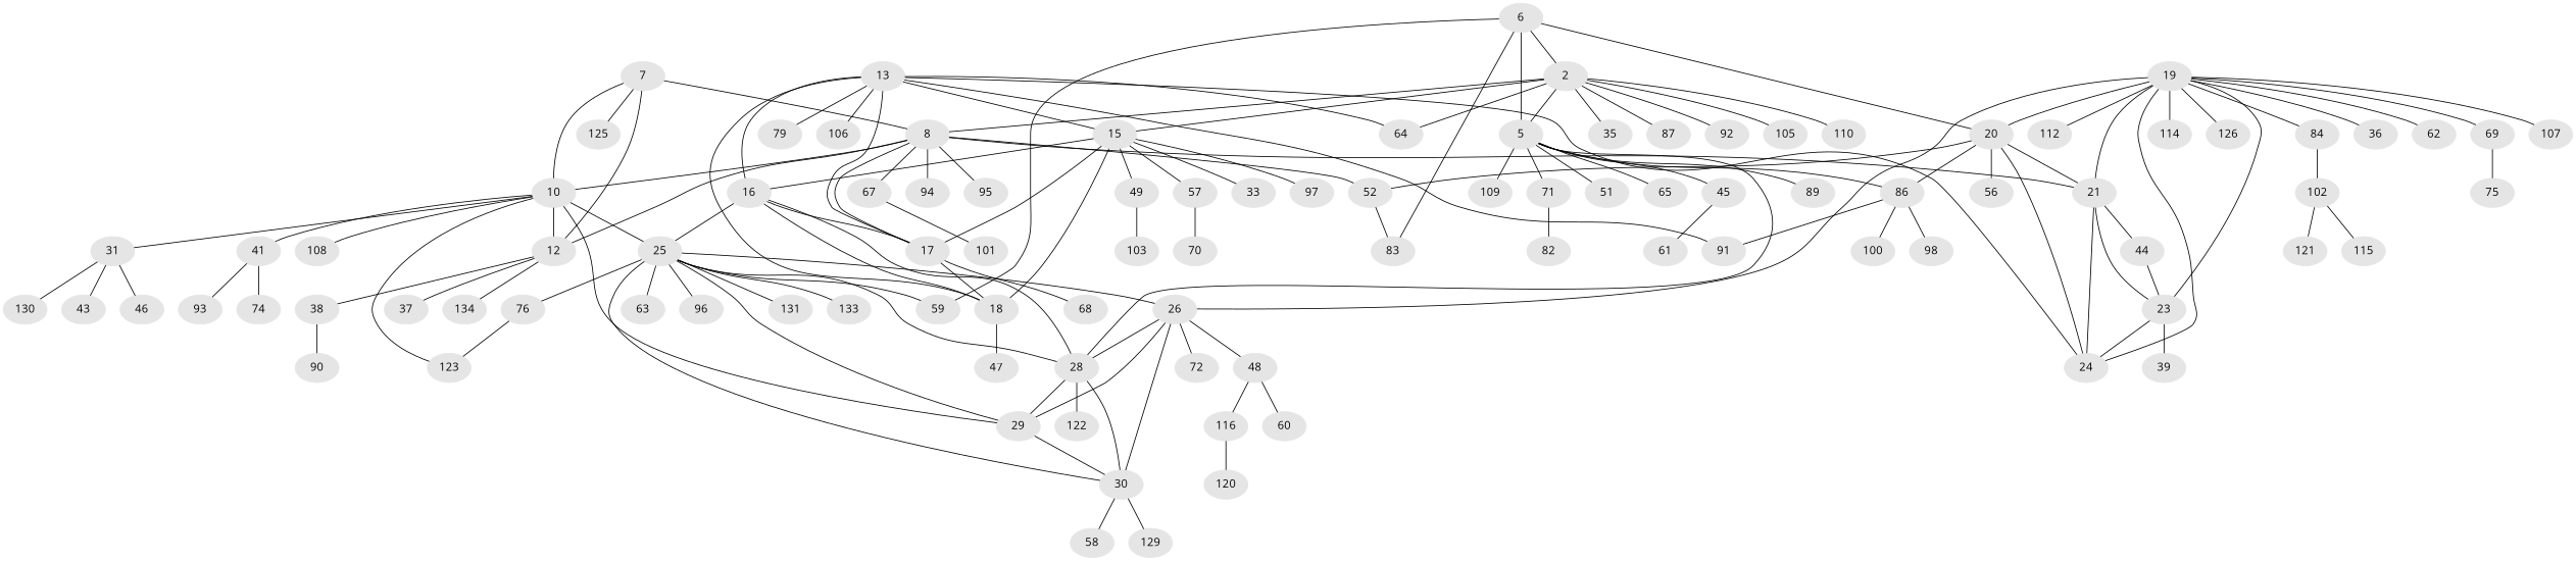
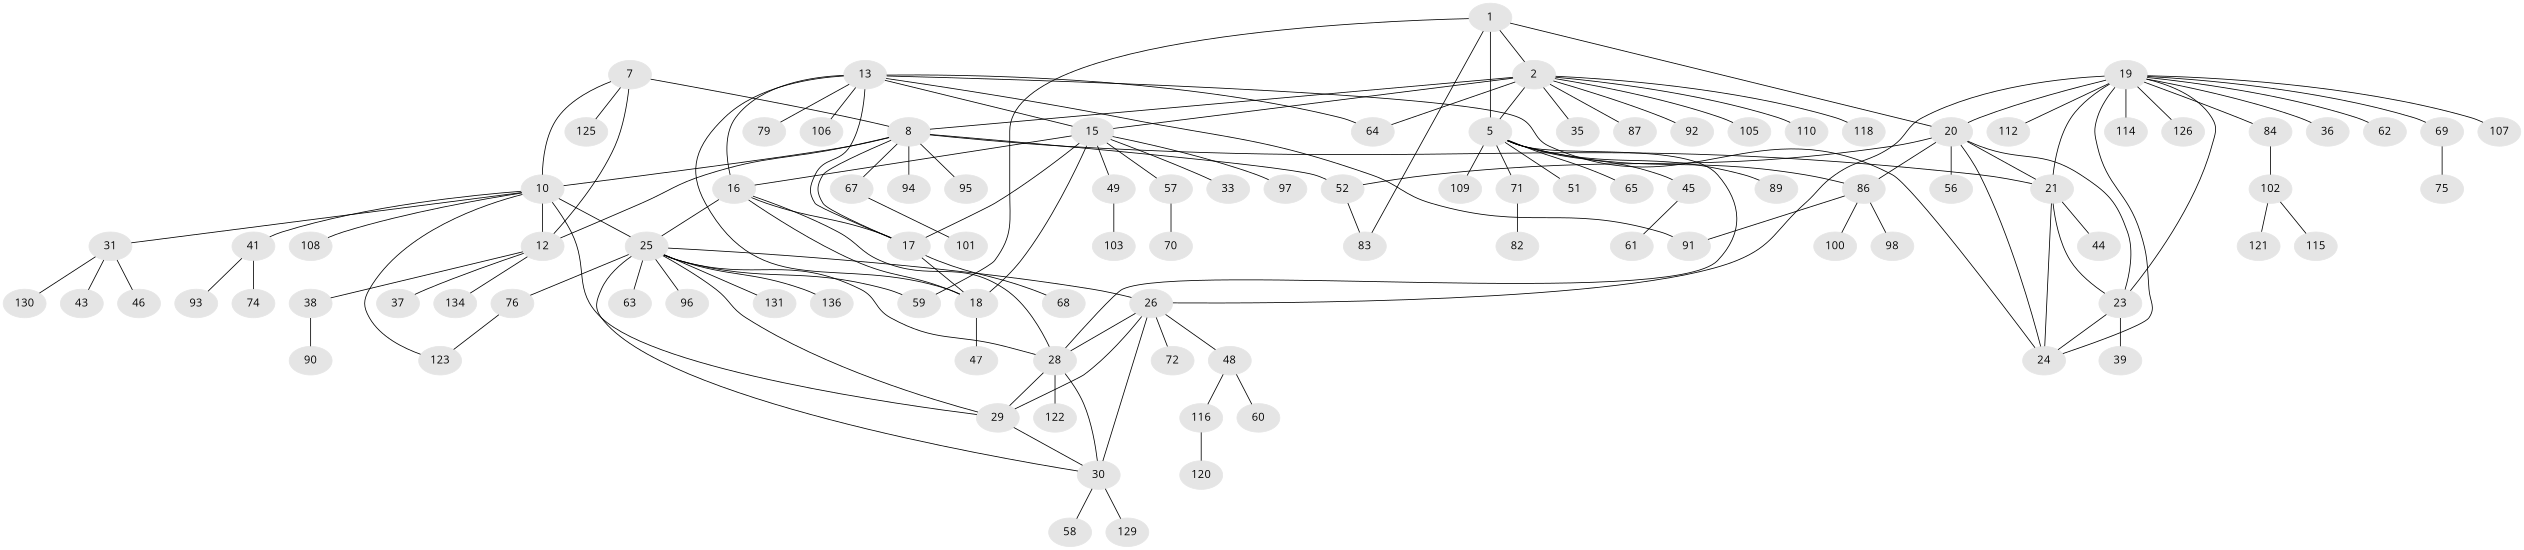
  graph {
    fontname="Open Sans"
    node [color=gray90 fontname="Open Sans" style=filled]
    edge [fontname="Open Sans"]
-   1 [super="+3" label=6]
+   1 [super="+3"]
    2 [super="+4"]
    5 [super="+6"]
    20 [super="+55"]
    59
    83
    8 [super="+9"]
    15 [super="+42"]
    35
    64 [super="+85"]
    87
    92
    105
    110
+   118
    28 [super="+81"]
    45
    51
    65
    71
    86 [super="+117"]
    89
    109
    21 [super="+111"]
    52 [super="+80"]
    24
    23 [super="+66"]
    56
    10 [super="+119"]
    12 [super="+34"]
    17
    67 [super="+78"]
    94
    95
    16 [super="+32"]
    18 [super="+104"]
    33
    49 [super="+53"]
    57 [super="+88"]
    97
    29 [super="+54"]
    30 [super="+77"]
    122
    61
    82
    91
    98
    100
    7 [super="+11"]
    125
    25 [super="+127"]
    31 [super="+73"]
    41 [super="+50"]
    108
    123
    37
    38
    134
    68 [super="+128"]
    44
    101
    26 [super="+27"]
    63 [super="+132"]
    76 [super="+99"]
    96
    131
-   133
+   133 [label=136]
    43
    46
    130
    74
    93
    90
    13 [super="+14"]
    79
    106
    47
    103
    70
    19 [super="+22"]
    36
    62
    69
    84
    107
    112
    114
    126
    39
    48
    72
    75 [super="+124"]
    102 [super="+113"]
    58
    129
    60
    116
    120
    115
    121
    1 -- 2 [weight=4]
    1 -- 5 [weight=4]
    1 -- 20
    1 -- 59
    1 -- 83
    2 -- 5 [weight=4]
    2 -- 8
    2 -- 15
    2 -- 35
    2 -- 64
    2 -- 87
    2 -- 92
    2 -- 105
    2 -- 110
+   2 -- 118
    5 -- 28
    5 -- 45
    5 -- 51
    5 -- 65
    5 -- 71
    5 -- 86
    5 -- 89
    5 -- 109
    20 -- 86
    20 -- 21
    20 -- 52
    20 -- 24
-   44 -- 23
+   20 -- 23
    20 -- 56
    8 -- 21
    8 -- 52
    8 -- 10 [weight=2]
    8 -- 12 [weight=2]
    8 -- 17
    8 -- 67
    8 -- 94
    8 -- 95
    15 -- 17
    15 -- 16
    15 -- 18
    15 -- 33
    15 -- 49
    15 -- 57
    15 -- 97
    28 -- 29
    28 -- 30
    28 -- 122
    45 -- 61
    71 -- 82
    86 -- 91
    86 -- 98
    86 -- 100
    21 -- 24
    21 -- 23
    21 -- 44
    52 -- 83
    23 -- 24
    23 -- 39
    10 -- 12
    10 -- 29
    10 -- 25
    10 -- 31
    10 -- 41
    10 -- 108
    10 -- 123
    12 -- 37
    12 -- 38
    12 -- 134
    17 -- 18
    17 -- 68
    67 -- 101
    16 -- 28
    16 -- 17
    16 -- 18
    16 -- 25
    18 -- 47
    49 -- 103
    57 -- 70
    29 -- 30
    30 -- 58
    30 -- 129
    7 -- 8 [weight=4]
    7 -- 10 [weight=2]
    7 -- 12 [weight=2]
    7 -- 125
    25 -- 59
    25 -- 28
    25 -- 29
    25 -- 30
    25 -- 26 [weight=2]
    25 -- 63
    25 -- 76
    25 -- 96
    25 -- 131
    25 -- 133
    31 -- 43
    31 -- 46
    31 -- 130
    41 -- 74
    41 -- 93
    38 -- 90
    26 -- 28 [weight=2]
    26 -- 29 [weight=2]
    26 -- 30 [weight=2]
    26 -- 48
    26 -- 72
    76 -- 123
    13 -- 15 [weight=2]
    13 -- 64
    13 -- 24
    13 -- 17 [weight=2]
    13 -- 16 [weight=2]
    13 -- 18 [weight=2]
    13 -- 91
    13 -- 79
    13 -- 106
    19 -- 20 [weight=2]
    19 -- 21 [weight=2]
    19 -- 24 [weight=2]
    19 -- 23 [weight=2]
    19 -- 26
    19 -- 36
    19 -- 62
    19 -- 69
    19 -- 84
    19 -- 107
    19 -- 112
    19 -- 114
    19 -- 126
    69 -- 75
    84 -- 102
    48 -- 60
    48 -- 116
    102 -- 115
    102 -- 121
    116 -- 120
  }
